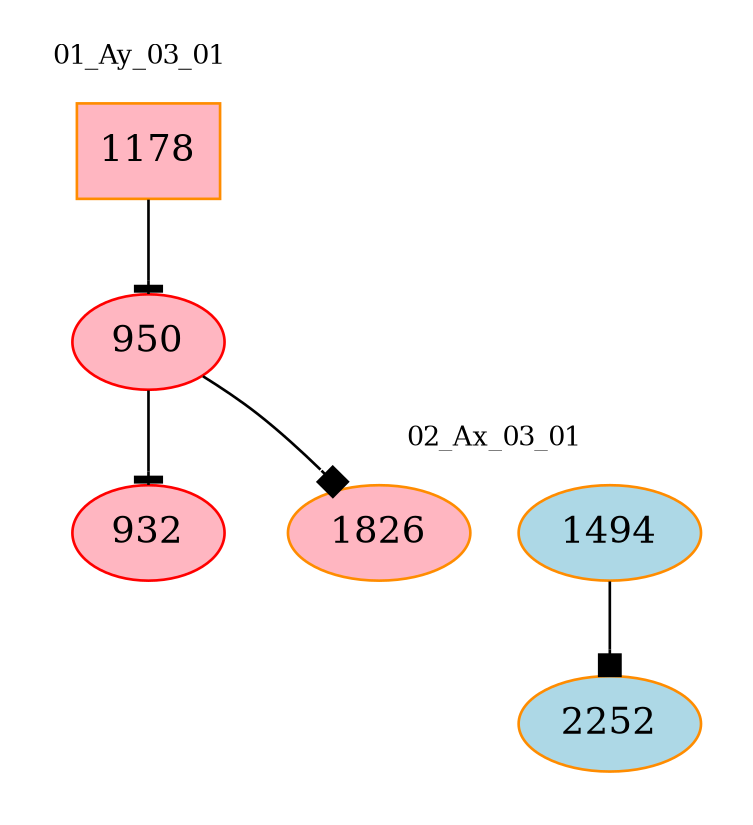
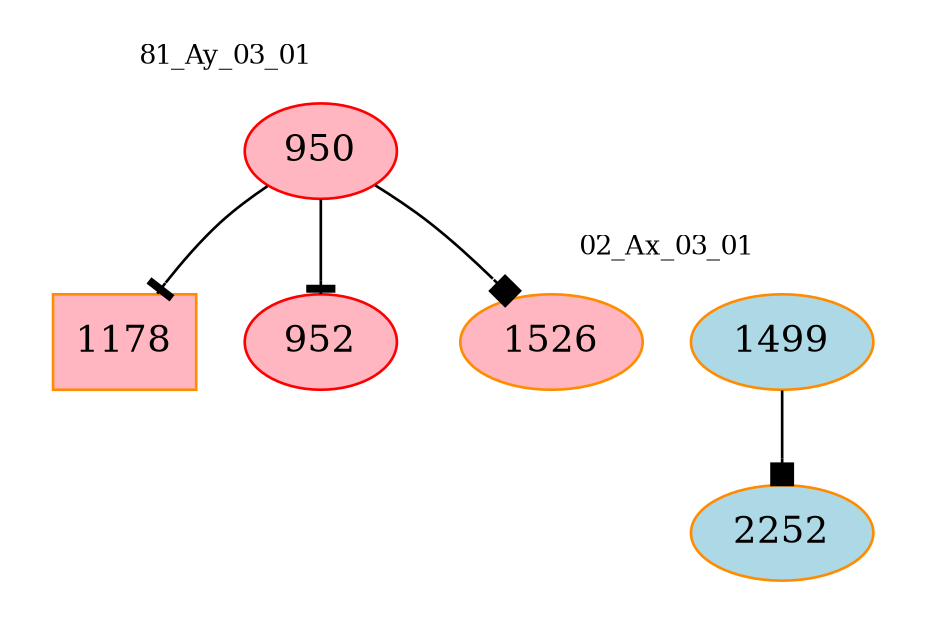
  digraph {
    node [color=darkorange fillcolor=lightpink shape=ellipse style=filled]
    edge [arrowhead=box color=black]
-   n1 [fillcolor=lightblue label=1494]
-   n2 [label=1826]
+   n1 [fillcolor=lightblue label=1499]
+   n2 [label=1526]
    n3 [fillcolor=lightblue label=2252]
    n4 [color=red label=950]
    n5 [label=1178 shape=box]
-   n6 [color=red label=932]
+   n6 [color=red label=952]
    subgraph cluster_1 {
      color=white
      fontsize=10
      label="02_Ax_03_01"
      n1
      n2
      n3
    }
    subgraph cluster_2 {
      color=white
      fontsize=10
-     label="01_Ay_03_01"
+     label="81_Ay_03_01"
      n4
      n5
      n6
    }
    n1 -> n3
    n4 -> n2
-   n5 -> n4 [arrowhead=tee]
+   n4 -> n5 [arrowhead=tee]
    n4 -> n6 [arrowhead=tee]
  }
